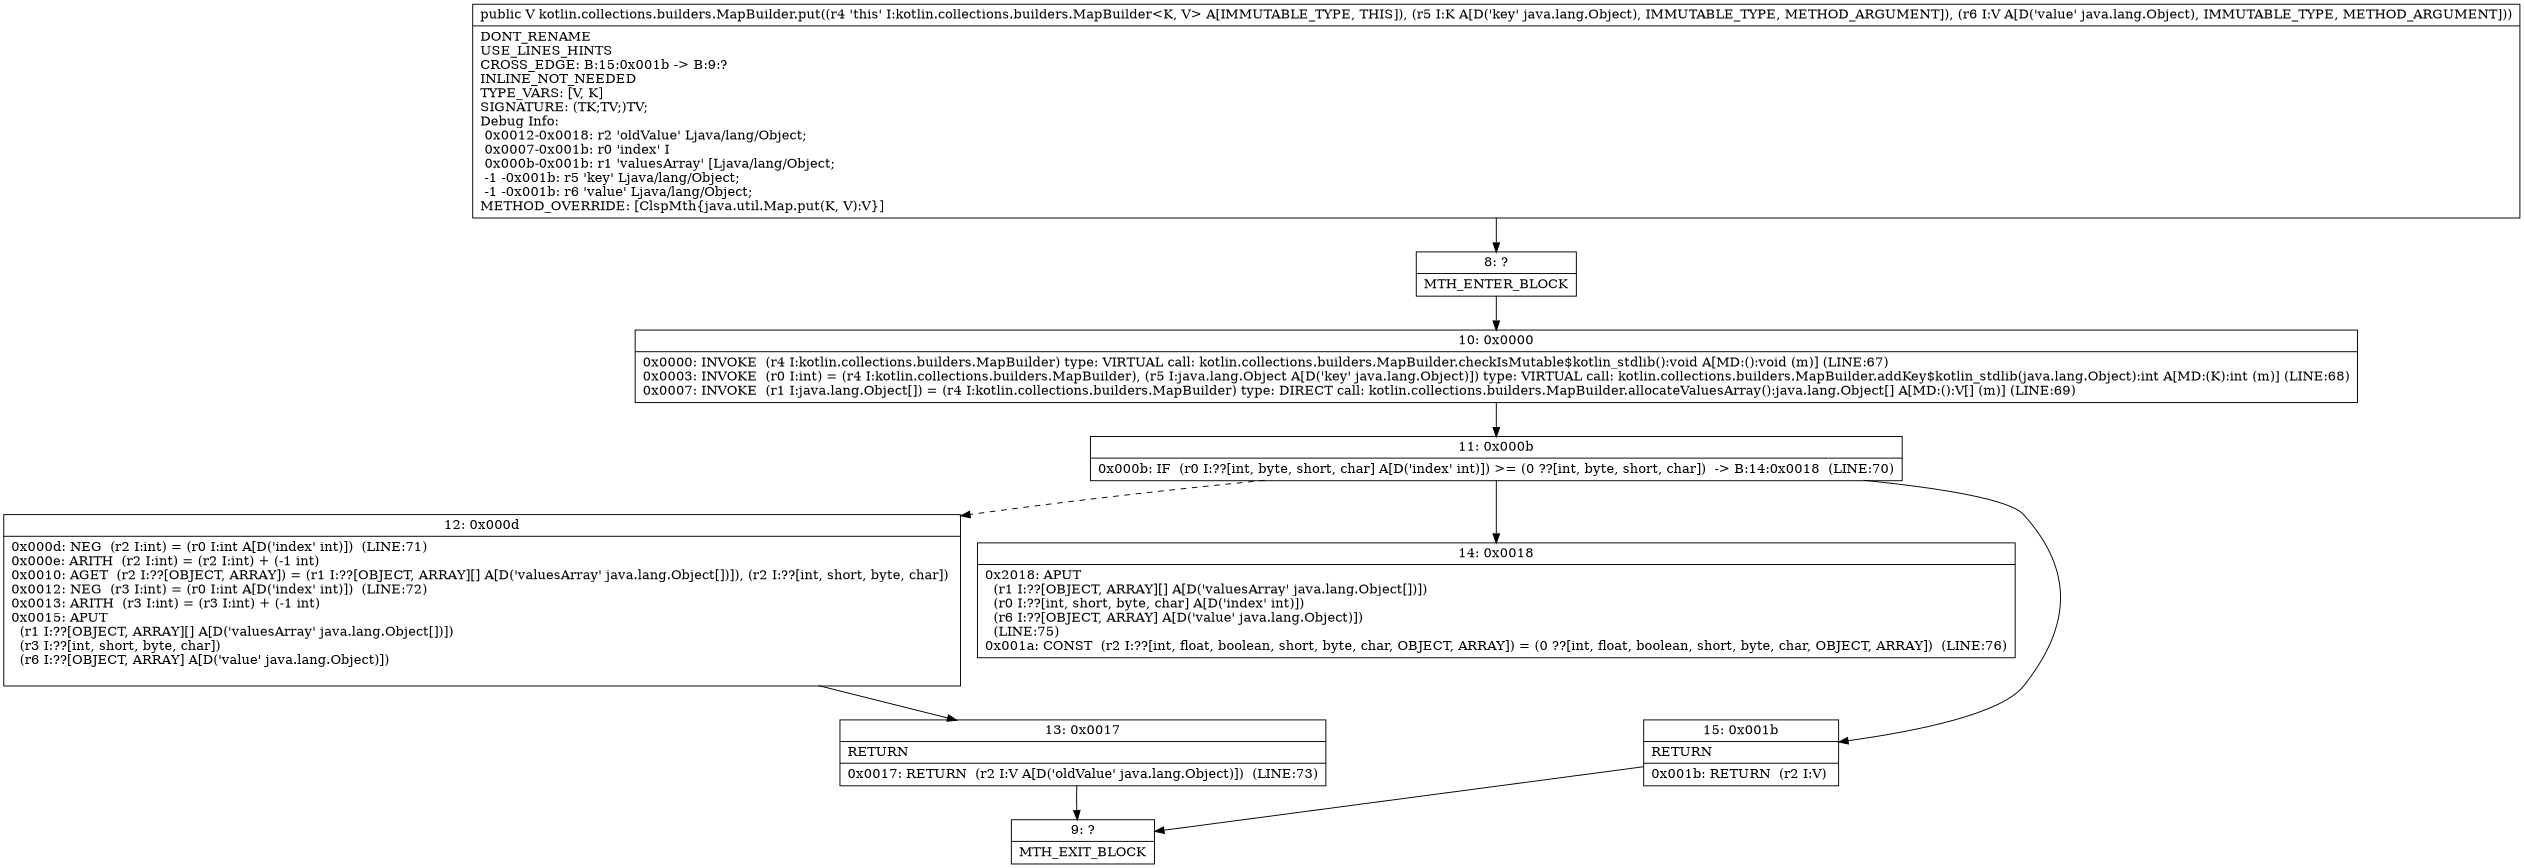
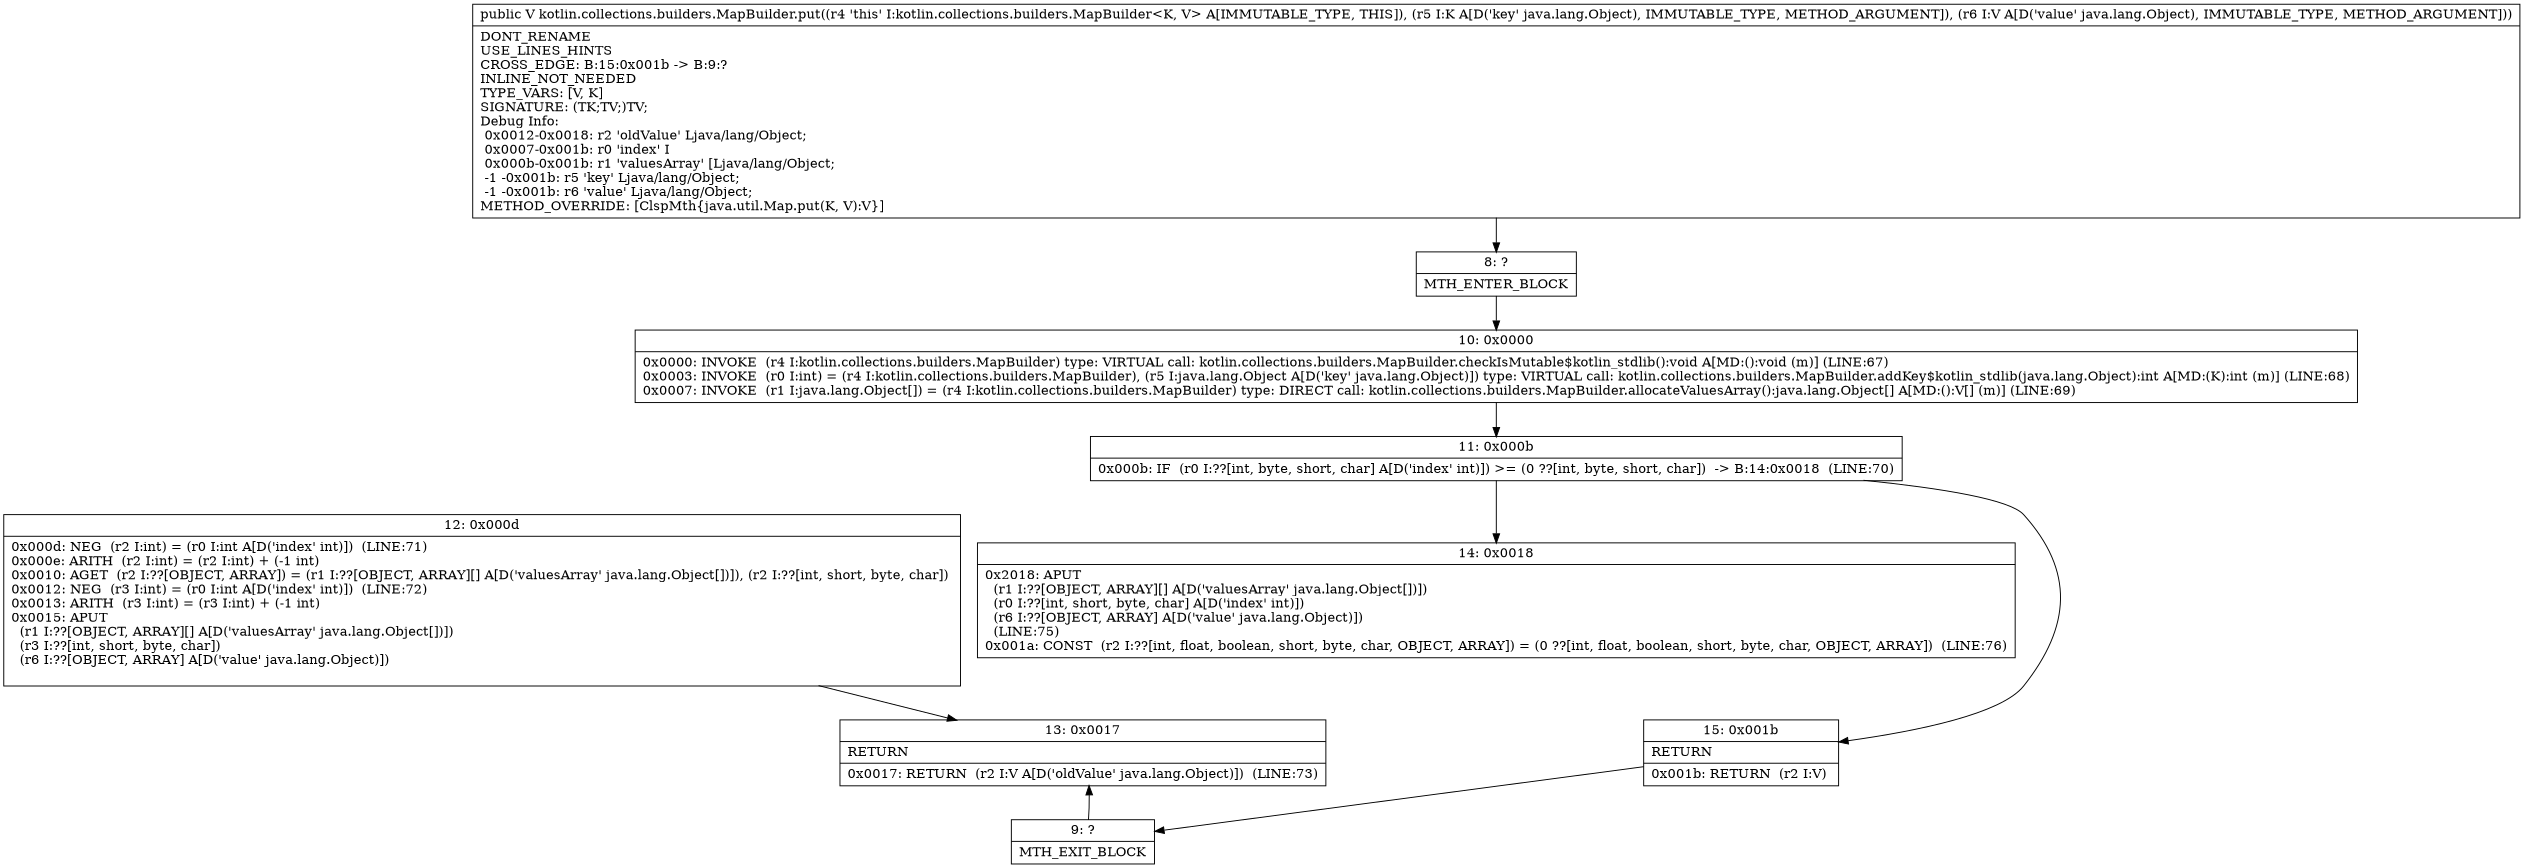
  digraph {
    node [shape=record]
    n1 [label="{8\:\ ?|MTH_ENTER_BLOCK\l}"]
    n2 [label="{10\:\ 0x0000|0x0000: INVOKE  (r4 I:kotlin.collections.builders.MapBuilder) type: VIRTUAL call: kotlin.collections.builders.MapBuilder.checkIsMutable$kotlin_stdlib():void A[MD:():void (m)] (LINE:67)\l0x0003: INVOKE  (r0 I:int) = (r4 I:kotlin.collections.builders.MapBuilder), (r5 I:java.lang.Object A[D('key' java.lang.Object)]) type: VIRTUAL call: kotlin.collections.builders.MapBuilder.addKey$kotlin_stdlib(java.lang.Object):int A[MD:(K):int (m)] (LINE:68)\l0x0007: INVOKE  (r1 I:java.lang.Object[]) = (r4 I:kotlin.collections.builders.MapBuilder) type: DIRECT call: kotlin.collections.builders.MapBuilder.allocateValuesArray():java.lang.Object[] A[MD:():V[] (m)] (LINE:69)\l}"]
    n3 [label="{11\:\ 0x000b|0x000b: IF  (r0 I:??[int, byte, short, char] A[D('index' int)]) \>= (0 ??[int, byte, short, char])  \-\> B:14:0x0018  (LINE:70)\l}"]
    n4 [label="{12\:\ 0x000d|0x000d: NEG  (r2 I:int) = (r0 I:int A[D('index' int)])  (LINE:71)\l0x000e: ARITH  (r2 I:int) = (r2 I:int) + (\-1 int) \l0x0010: AGET  (r2 I:??[OBJECT, ARRAY]) = (r1 I:??[OBJECT, ARRAY][] A[D('valuesArray' java.lang.Object[])]), (r2 I:??[int, short, byte, char]) \l0x0012: NEG  (r3 I:int) = (r0 I:int A[D('index' int)])  (LINE:72)\l0x0013: ARITH  (r3 I:int) = (r3 I:int) + (\-1 int) \l0x0015: APUT  \l  (r1 I:??[OBJECT, ARRAY][] A[D('valuesArray' java.lang.Object[])])\l  (r3 I:??[int, short, byte, char])\l  (r6 I:??[OBJECT, ARRAY] A[D('value' java.lang.Object)])\l \l}"]
    n5 [label="{14\:\ 0x0018|0x2018: APUT  \l  (r1 I:??[OBJECT, ARRAY][] A[D('valuesArray' java.lang.Object[])])\l  (r0 I:??[int, short, byte, char] A[D('index' int)])\l  (r6 I:??[OBJECT, ARRAY] A[D('value' java.lang.Object)])\l  (LINE:75)\l0x001a: CONST  (r2 I:??[int, float, boolean, short, byte, char, OBJECT, ARRAY]) = (0 ??[int, float, boolean, short, byte, char, OBJECT, ARRAY])  (LINE:76)\l}"]
    n6 [label="{15\:\ 0x001b|RETURN\l|0x001b: RETURN  (r2 I:V) \l}"]
    n7 [label="{13\:\ 0x0017|RETURN\l|0x0017: RETURN  (r2 I:V A[D('oldValue' java.lang.Object)])  (LINE:73)\l}"]
    n8 [label="{9\:\ ?|MTH_EXIT_BLOCK\l}"]
    n9 [label="{public V kotlin.collections.builders.MapBuilder.put((r4 'this' I:kotlin.collections.builders.MapBuilder\<K, V\> A[IMMUTABLE_TYPE, THIS]), (r5 I:K A[D('key' java.lang.Object), IMMUTABLE_TYPE, METHOD_ARGUMENT]), (r6 I:V A[D('value' java.lang.Object), IMMUTABLE_TYPE, METHOD_ARGUMENT]))  | DONT_RENAME\lUSE_LINES_HINTS\lCROSS_EDGE: B:15:0x001b \-\> B:9:?\lINLINE_NOT_NEEDED\lTYPE_VARS: [V, K]\lSIGNATURE: (TK;TV;)TV;\lDebug Info:\l  0x0012\-0x0018: r2 'oldValue' Ljava\/lang\/Object;\l  0x0007\-0x001b: r0 'index' I\l  0x000b\-0x001b: r1 'valuesArray' [Ljava\/lang\/Object;\l  \-1 \-0x001b: r5 'key' Ljava\/lang\/Object;\l  \-1 \-0x001b: r6 'value' Ljava\/lang\/Object;\lMETHOD_OVERRIDE: [ClspMth\{java.util.Map.put(K, V):V\}]\l}"]
    n1 -> n2
    n2 -> n3
-   n3 -> n4 [style=dashed]
    n3 -> n5
    n3 -> n6
    n4 -> n7
    n6 -> n8
-   n7 -> n8
+   n8 -> n7
    n9 -> n1
  }
